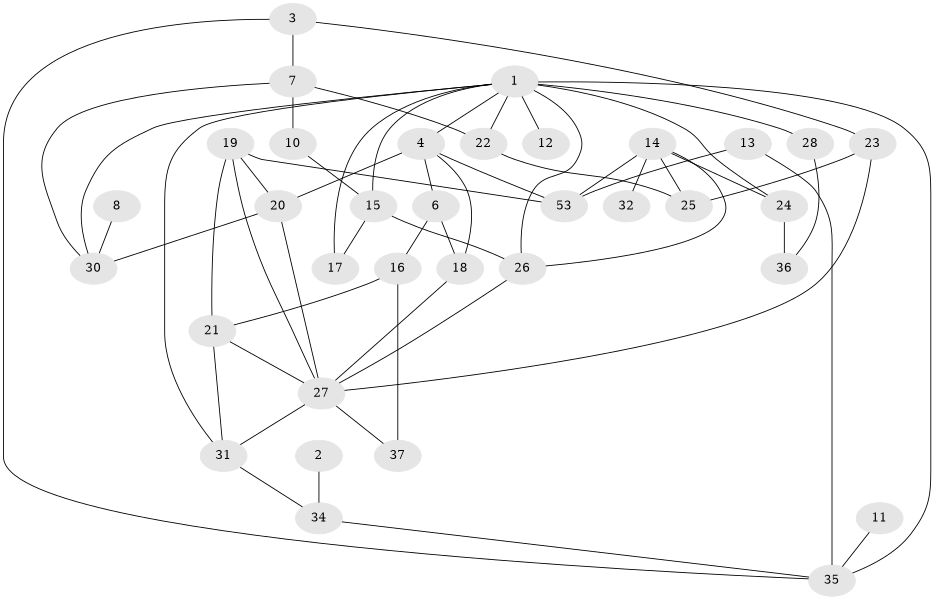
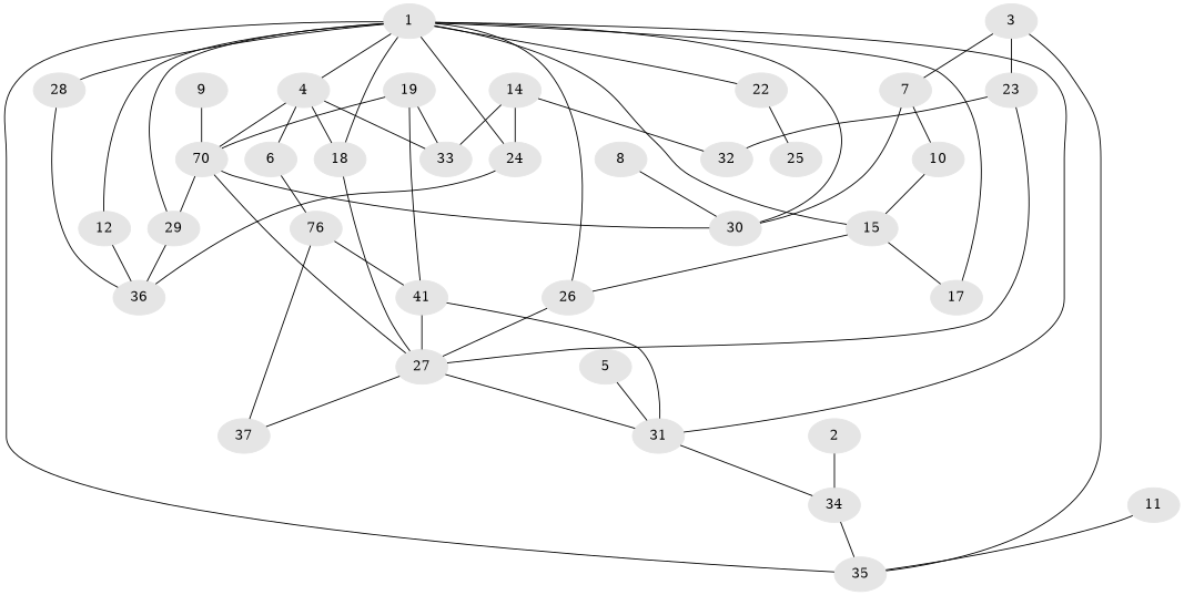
  graph {
    fontname="DejaVu Serif"
    node [color=gray90 fontname="DejaVu Serif" style=filled]
    edge [fontname="DejaVu Serif" weight=1.0]
    1
    4
    12
    15
    18
    22
    24
    26
    28
+   29
    30
    31
    35
    17
    6
-   20
-   33 [label=53]
+   20 [label=70]
+   33
    36
    27
    25
    34
    2
    3
    7
    23
    10
    32
-   16
+   16 [label=76]
+   5
    37
-   21
+   21 [label=41]
    8
+   9
    11
-   13
    14
    19
    1 -- 4
    1 -- 12
    1 -- 15
-   6 -- 18
+   1 -- 18
    1 -- 22
    1 -- 24
    1 -- 26
    1 -- 28 [weight=2.0]
+   1 -- 29
    1 -- 30
    1 -- 31
    1 -- 35
    1 -- 17
    4 -- 18
    4 -- 6
    4 -- 20
    4 -- 33
+   12 -- 36
    15 -- 26
    15 -- 17
    18 -- 27
    22 -- 25
    24 -- 36
    26 -- 27
    28 -- 36
+   29 -- 36
    31 -- 34
    6 -- 16
+   20 -- 29
    20 -- 30
    20 -- 27
    27 -- 31
    27 -- 37
    34 -- 35
    2 -- 34
    3 -- 35
    3 -- 7
    3 -- 23
-   7 -- 22
    7 -- 30
    7 -- 10
    23 -- 27
-   23 -- 25
+   23 -- 32
    10 -- 15
    16 -- 37 [weight=2.0]
    16 -- 21
+   5 -- 31
    21 -- 31
    21 -- 27
    8 -- 30
+   9 -- 20
    11 -- 35
-   13 -- 35
-   13 -- 33
    14 -- 24
-   14 -- 26 [weight=2.0]
    14 -- 33
-   14 -- 25
    14 -- 32
    19 -- 20
    19 -- 33 [weight=2.0]
-   19 -- 27
    19 -- 21
  }
